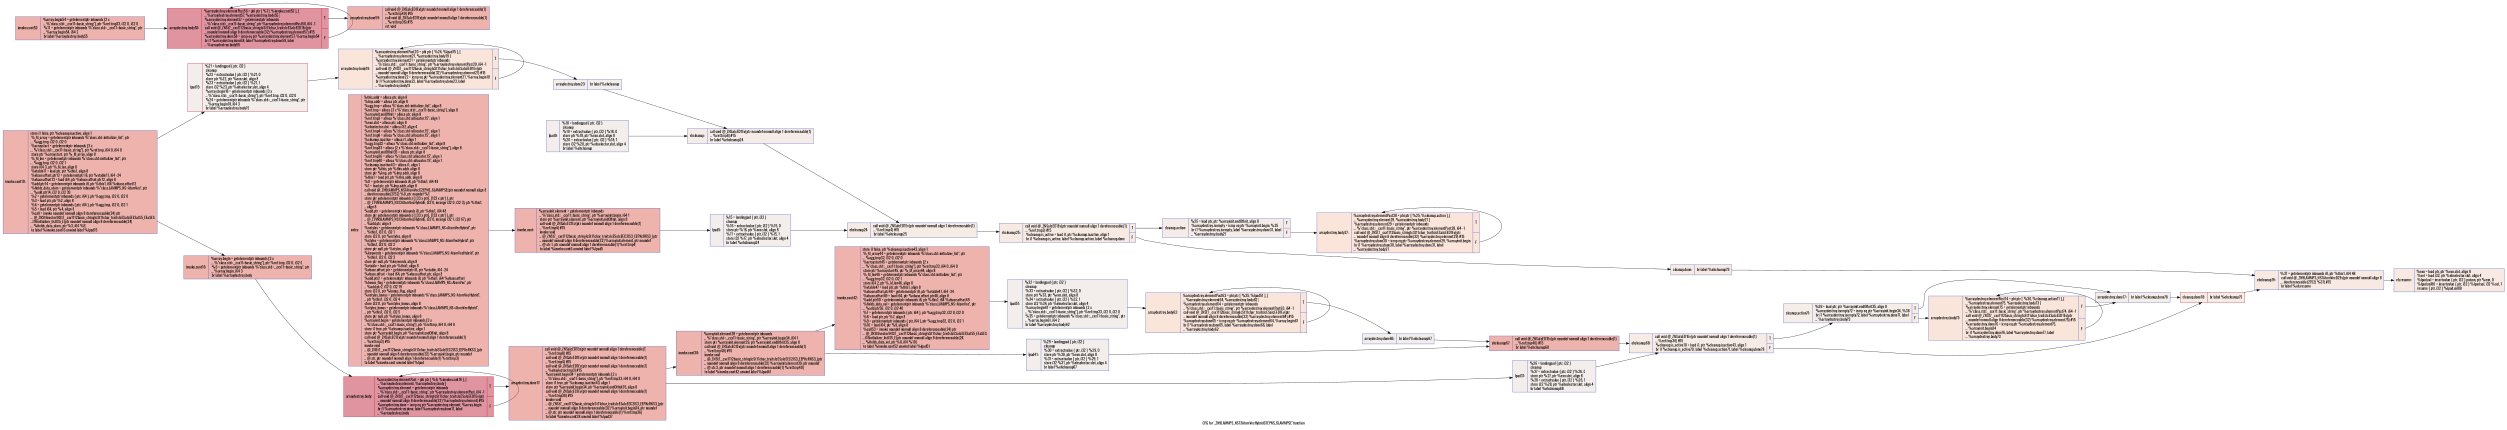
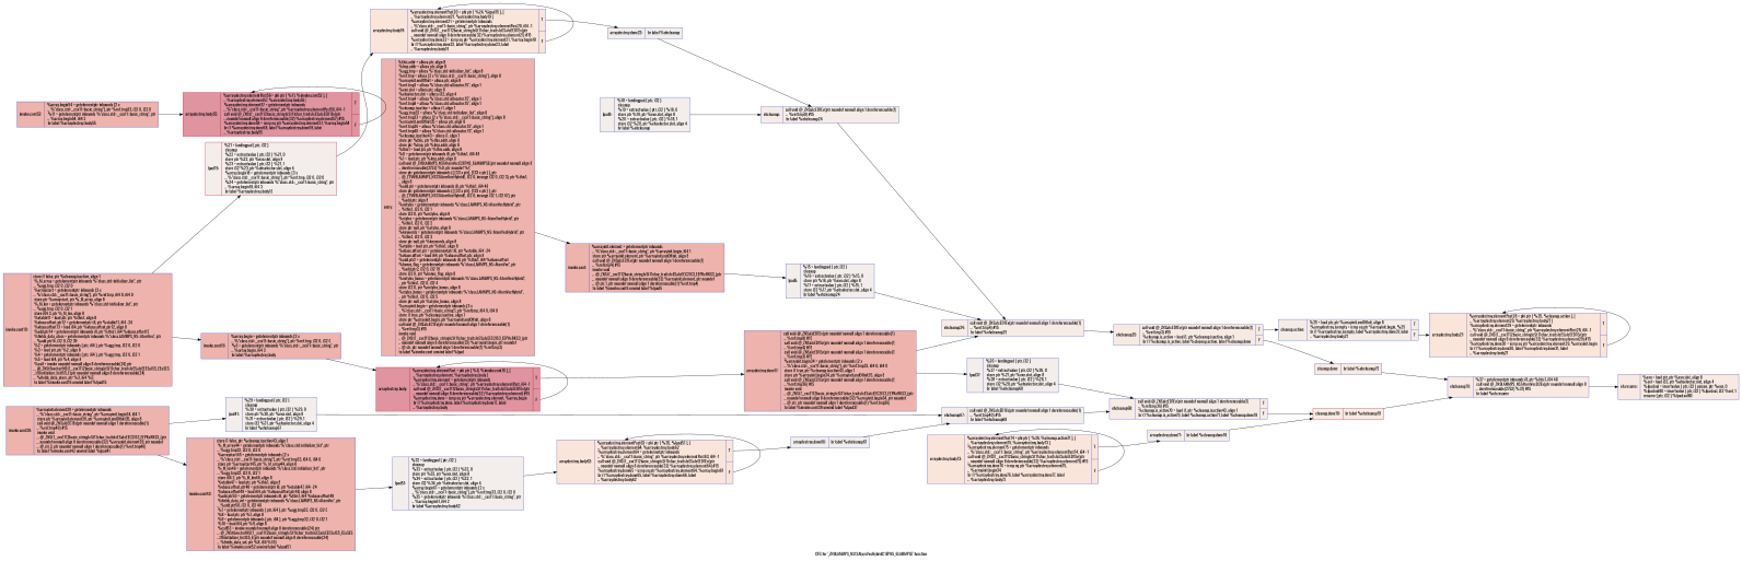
  digraph {
    fontname=Oswald
    label="CFG for '_ZN9LAMMPS_NS13AtomVecHybridC1EPNS_6LAMMPSE' function"
    rankdir=LR
    node [color="#3d50c3ff" fillcolor="#d6524470" fontname=Oswald shape=record style=filled]
    edge [fontname=Oswald]
    n1 [label="{entry:\l|  %this.addr = alloca ptr, align 8\l  %lmp.addr = alloca ptr, align 8\l  %agg.tmp = alloca %\"class.std::initializer_list\", align 8\l  %ref.tmp = alloca [3 x %\"class.std::__cxx11::basic_string\"], align 8\l  %arrayinit.endOfInit = alloca ptr, align 8\l  %ref.tmp3 = alloca %\"class.std::allocator.15\", align 1\l  %exn.slot = alloca ptr, align 8\l  %ehselector.slot = alloca i32, align 4\l  %ref.tmp4 = alloca %\"class.std::allocator.15\", align 1\l  %ref.tmp8 = alloca %\"class.std::allocator.15\", align 1\l  %cleanup.isactive = alloca i1, align 1\l  %agg.tmp32 = alloca %\"class.std::initializer_list\", align 8\l  %ref.tmp33 = alloca [2 x %\"class.std::__cxx11::basic_string\"], align 8\l  %arrayinit.endOfInit35 = alloca ptr, align 8\l  %ref.tmp36 = alloca %\"class.std::allocator.15\", align 1\l  %ref.tmp40 = alloca %\"class.std::allocator.15\", align 1\l  %cleanup.isactive43 = alloca i1, align 1\l  store ptr %this, ptr %this.addr, align 8\l  store ptr %lmp, ptr %lmp.addr, align 8\l  %this1 = load ptr, ptr %this.addr, align 8\l  %0 = getelementptr inbounds i8, ptr %this1, i64 48\l  %1 = load ptr, ptr %lmp.addr, align 8\l  call void @_ZN9LAMMPS_NS7AtomVecC2EPNS_6LAMMPSE(ptr noundef nonnull align 8\l... dereferenceable(2752) %0, ptr noundef %1)\l  store ptr getelementptr inbounds (\{ [33 x ptr], [133 x ptr] \}, ptr\l... @_ZTVN9LAMMPS_NS13AtomVecHybridE, i32 0, inrange i32 0, i32 3), ptr %this1,\l... align 8\l  %add.ptr = getelementptr inbounds i8, ptr %this1, i64 48\l  store ptr getelementptr inbounds (\{ [33 x ptr], [133 x ptr] \}, ptr\l... @_ZTVN9LAMMPS_NS13AtomVecHybridE, i32 0, inrange i32 1, i32 67), ptr\l... %add.ptr, align 8\l  %nstyles = getelementptr inbounds %\"class.LAMMPS_NS::AtomVecHybrid\", ptr\l... %this1, i32 0, i32 1\l  store i32 0, ptr %nstyles, align 8\l  %styles = getelementptr inbounds %\"class.LAMMPS_NS::AtomVecHybrid\", ptr\l... %this1, i32 0, i32 2\l  store ptr null, ptr %styles, align 8\l  %keywords = getelementptr inbounds %\"class.LAMMPS_NS::AtomVecHybrid\", ptr\l... %this1, i32 0, i32 3\l  store ptr null, ptr %keywords, align 8\l  %vtable = load ptr, ptr %this1, align 8\l  %vbase.offset.ptr = getelementptr i8, ptr %vtable, i64 -24\l  %vbase.offset = load i64, ptr %vbase.offset.ptr, align 8\l  %add.ptr2 = getelementptr inbounds i8, ptr %this1, i64 %vbase.offset\l  %bonus_flag = getelementptr inbounds %\"class.LAMMPS_NS::AtomVec\", ptr\l... %add.ptr2, i32 0, i32 19\l  store i32 0, ptr %bonus_flag, align 8\l  %nstyles_bonus = getelementptr inbounds %\"class.LAMMPS_NS::AtomVecHybrid\",\l... ptr %this1, i32 0, i32 4\l  store i32 0, ptr %nstyles_bonus, align 8\l  %styles_bonus = getelementptr inbounds %\"class.LAMMPS_NS::AtomVecHybrid\",\l... ptr %this1, i32 0, i32 5\l  store ptr null, ptr %styles_bonus, align 8\l  %arrayinit.begin = getelementptr inbounds [3 x\l... %\"class.std::__cxx11::basic_string\"], ptr %ref.tmp, i64 0, i64 0\l  store i1 true, ptr %cleanup.isactive, align 1\l  store ptr %arrayinit.begin, ptr %arrayinit.endOfInit, align 8\l  call void @_ZNSaIcEC1Ev(ptr noundef nonnull align 1 dereferenceable(1)\l... %ref.tmp3) #15\l  invoke void\l... @_ZNSt7__cxx1112basic_stringIcSt11char_traitsIcESaIcEEC2IS3_EEPKcRKS3_(ptr\l... noundef nonnull align 8 dereferenceable(32) %arrayinit.begin, ptr noundef\l... @.str, ptr noundef nonnull align 1 dereferenceable(1) %ref.tmp3)\l          to label %invoke.cont unwind label %lpad\l}"]
    n2 [label="{invoke.cont:\l|  %arrayinit.element = getelementptr inbounds\l... %\"class.std::__cxx11::basic_string\", ptr %arrayinit.begin, i64 1\l  store ptr %arrayinit.element, ptr %arrayinit.endOfInit, align 8\l  call void @_ZNSaIcEC1Ev(ptr noundef nonnull align 1 dereferenceable(1)\l... %ref.tmp4) #15\l  invoke void\l... @_ZNSt7__cxx1112basic_stringIcSt11char_traitsIcESaIcEEC2IS3_EEPKcRKS3_(ptr\l... noundef nonnull align 8 dereferenceable(32) %arrayinit.element, ptr noundef\l... @.str.1, ptr noundef nonnull align 1 dereferenceable(1) %ref.tmp4)\l          to label %invoke.cont6 unwind label %lpad5\l}"]
    n3 [fillcolor="#e5d8d170" label="{lpad5:\l|  %15 = landingpad \{ ptr, i32 \}\l          cleanup\l  %16 = extractvalue \{ ptr, i32 \} %15, 0\l  store ptr %16, ptr %exn.slot, align 8\l  %17 = extractvalue \{ ptr, i32 \} %15, 1\l  store i32 %17, ptr %ehselector.slot, align 4\l  br label %ehcleanup24\l}"]
    n4 [fillcolor="#ecd3c570" label="{ehcleanup24:\l|  call void @_ZNSaIcED1Ev(ptr noundef nonnull align 1 dereferenceable(1)\l... %ref.tmp4) #15\l  br label %ehcleanup25\l}"]
    n5 [fillcolor="#eed0c070" label="{ehcleanup25:\l|  call void @_ZNSaIcED1Ev(ptr noundef nonnull align 1 dereferenceable(1)\l... %ref.tmp3) #15\l  %cleanup.is_active = load i1, ptr %cleanup.isactive, align 1\l  br i1 %cleanup.is_active, label %cleanup.action, label %cleanup.done\l|{<s0>T|<s1>F}}"]
    n6 [fillcolor="#ead5c970" label="{cleanup.action:\l|  %25 = load ptr, ptr %arrayinit.endOfInit, align 8\l  %arraydestroy.isempty = icmp eq ptr %arrayinit.begin, %25\l  br i1 %arraydestroy.isempty, label %arraydestroy.done31, label\l... %arraydestroy.body27\l|{<s0>T|<s1>F}}"]
    n7 [fillcolor="#eed0c070" label="{cleanup.done:\l|  br label %ehcleanup79\l}"]
    n8 [label="{invoke.cont10:\l|  store i1 false, ptr %cleanup.isactive, align 1\l  %_M_array = getelementptr inbounds %\"class.std::initializer_list\", ptr\l... %agg.tmp, i32 0, i32 0\l  %arraystart = getelementptr inbounds [3 x\l... %\"class.std::__cxx11::basic_string\"], ptr %ref.tmp, i64 0, i64 0\l  store ptr %arraystart, ptr %_M_array, align 8\l  %_M_len = getelementptr inbounds %\"class.std::initializer_list\", ptr\l... %agg.tmp, i32 0, i32 1\l  store i64 3, ptr %_M_len, align 8\l  %vtable11 = load ptr, ptr %this1, align 8\l  %vbase.offset.ptr12 = getelementptr i8, ptr %vtable11, i64 -24\l  %vbase.offset13 = load i64, ptr %vbase.offset.ptr12, align 8\l  %add.ptr14 = getelementptr inbounds i8, ptr %this1, i64 %vbase.offset13\l  %fields_data_atom = getelementptr inbounds %\"class.LAMMPS_NS::AtomVec\", ptr\l... %add.ptr14, i32 0, i32 39\l  %2 = getelementptr inbounds \{ ptr, i64 \}, ptr %agg.tmp, i32 0, i32 0\l  %3 = load ptr, ptr %2, align 8\l  %4 = getelementptr inbounds \{ ptr, i64 \}, ptr %agg.tmp, i32 0, i32 1\l  %5 = load i64, ptr %4, align 8\l  %call = invoke noundef nonnull align 8 dereferenceable(24) ptr\l... @_ZNSt6vectorINSt7__cxx1112basic_stringIcSt11char_traitsIcESaIcEEESaIS5_EEaSES\l...t16initializer_listIS5_E(ptr noundef nonnull align 8 dereferenceable(24)\l... %fields_data_atom, ptr %3, i64 %5)\l          to label %invoke.cont16 unwind label %lpad15\l}"]
    n9 [label="{invoke.cont16:\l|  %array.begin = getelementptr inbounds [3 x\l... %\"class.std::__cxx11::basic_string\"], ptr %ref.tmp, i32 0, i32 0\l  %6 = getelementptr inbounds %\"class.std::__cxx11::basic_string\", ptr\l... %array.begin, i64 3\l  br label %arraydestroy.body\l}"]
    n10 [color="#b70d28ff" fillcolor="#e5d8d170" label="{lpad15:\l|  %21 = landingpad \{ ptr, i32 \}\l          cleanup\l  %22 = extractvalue \{ ptr, i32 \} %21, 0\l  store ptr %22, ptr %exn.slot, align 8\l  %23 = extractvalue \{ ptr, i32 \} %21, 1\l  store i32 %23, ptr %ehselector.slot, align 4\l  %array.begin18 = getelementptr inbounds [3 x\l... %\"class.std::__cxx11::basic_string\"], ptr %ref.tmp, i32 0, i32 0\l  %24 = getelementptr inbounds %\"class.std::__cxx11::basic_string\", ptr\l... %array.begin18, i64 3\l  br label %arraydestroy.body19\l}"]
    n11 [fillcolor="#e5d8d170" label="{lpad9:\l|  %18 = landingpad \{ ptr, i32 \}\l          cleanup\l  %19 = extractvalue \{ ptr, i32 \} %18, 0\l  store ptr %19, ptr %exn.slot, align 8\l  %20 = extractvalue \{ ptr, i32 \} %18, 1\l  store i32 %20, ptr %ehselector.slot, align 4\l  br label %ehcleanup\l}"]
    n12 [fillcolor="#ead5c970" label="{ehcleanup:\l|  call void @_ZNSaIcED1Ev(ptr noundef nonnull align 1 dereferenceable(1)\l... %ref.tmp8) #15\l  br label %ehcleanup24\l}"]
    n13 [color="#b70d28ff" fillcolor="#b70d2870" label="{arraydestroy.body:\l|  %arraydestroy.elementPast = phi ptr [ %6, %invoke.cont16 ], [\l... %arraydestroy.element, %arraydestroy.body ]\l  %arraydestroy.element = getelementptr inbounds\l... %\"class.std::__cxx11::basic_string\", ptr %arraydestroy.elementPast, i64 -1\l  call void @_ZNSt7__cxx1112basic_stringIcSt11char_traitsIcESaIcEED1Ev(ptr\l... noundef nonnull align 8 dereferenceable(32) %arraydestroy.element) #15\l  %arraydestroy.done = icmp eq ptr %arraydestroy.element, %array.begin\l  br i1 %arraydestroy.done, label %arraydestroy.done17, label\l... %arraydestroy.body\l|{<s0>T|<s1>F}}"]
    n14 [fillcolor="#f4c5ad70" label="{arraydestroy.body19:\l|  %arraydestroy.elementPast20 = phi ptr [ %24, %lpad15 ], [\l... %arraydestroy.element21, %arraydestroy.body19 ]\l  %arraydestroy.element21 = getelementptr inbounds\l... %\"class.std::__cxx11::basic_string\", ptr %arraydestroy.elementPast20, i64 -1\l  call void @_ZNSt7__cxx1112basic_stringIcSt11char_traitsIcESaIcEED1Ev(ptr\l... noundef nonnull align 8 dereferenceable(32) %arraydestroy.element21) #15\l  %arraydestroy.done22 = icmp eq ptr %arraydestroy.element21, %array.begin18\l  br i1 %arraydestroy.done22, label %arraydestroy.done23, label\l... %arraydestroy.body19\l|{<s0>T|<s1>F}}"]
-   n15 [label="{arraydestroy.done17:\l|  call void @_ZNSaIcED1Ev(ptr noundef nonnull align 1 dereferenceable(1)\l... %ref.tmp8) #15\l  call void @_ZNSaIcED1Ev(ptr noundef nonnull align 1 dereferenceable(1)\l... %ref.tmp4) #15\l  call void @_ZNSaIcED1Ev(ptr noundef nonnull align 1 dereferenceable(1)\l... %ehselector.tmp3) #15\l  %arrayinit.begin34 = getelementptr inbounds [2 x\l... %\"class.std::__cxx11::basic_string\"], ptr %ref.tmp33, i64 0, i64 0\l  store i1 true, ptr %cleanup.isactive43, align 1\l  store ptr %arrayinit.begin34, ptr %arrayinit.endOfInit35, align 8\l  call void @_ZNSaIcEC1Ev(ptr noundef nonnull align 1 dereferenceable(1)\l... %ref.tmp36) #15\l  invoke void\l... @_ZNSt7__cxx1112basic_stringIcSt11char_traitsIcESaIcEEC2IS3_EEPKcRKS3_(ptr\l... noundef nonnull align 8 dereferenceable(32) %arrayinit.begin34, ptr noundef\l... @.str, ptr noundef nonnull align 1 dereferenceable(1) %ref.tmp36)\l          to label %invoke.cont38 unwind label %lpad37\l}"]
+   n15 [label="{arraydestroy.done17:\l|  call void @_ZNSaIcED1Ev(ptr noundef nonnull align 1 dereferenceable(1)\l... %ref.tmp8) #15\l  call void @_ZNSaIcED1Ev(ptr noundef nonnull align 1 dereferenceable(1)\l... %ref.tmp4) #15\l  call void @_ZNSaIcED1Ev(ptr noundef nonnull align 1 dereferenceable(1)\l... %ref.tmp3) #15\l  %arrayinit.begin34 = getelementptr inbounds [2 x\l... %\"class.std::__cxx11::basic_string\"], ptr %ref.tmp33, i64 0, i64 0\l  store i1 true, ptr %cleanup.isactive43, align 1\l  store ptr %arrayinit.begin34, ptr %arrayinit.endOfInit35, align 8\l  call void @_ZNSaIcEC1Ev(ptr noundef nonnull align 1 dereferenceable(1)\l... %ref.tmp36) #15\l  invoke void\l... @_ZNSt7__cxx1112basic_stringIcSt11char_traitsIcESaIcEEC2IS3_EEPKcRKS3_(ptr\l... noundef nonnull align 8 dereferenceable(32) %arrayinit.begin34, ptr noundef\l... @.str, ptr noundef nonnull align 1 dereferenceable(1) %ref.tmp36)\l          to label %invoke.cont38 unwind label %lpad37\l}"]
    n16 [fillcolor="#e5d8d170" label="{arraydestroy.done23:\l|  br label %ehcleanup\l}"]
    n17 [label="{invoke.cont38:\l|  %arrayinit.element39 = getelementptr inbounds\l... %\"class.std::__cxx11::basic_string\", ptr %arrayinit.begin34, i64 1\l  store ptr %arrayinit.element39, ptr %arrayinit.endOfInit35, align 8\l  call void @_ZNSaIcEC1Ev(ptr noundef nonnull align 1 dereferenceable(1)\l... %ref.tmp40) #15\l  invoke void\l... @_ZNSt7__cxx1112basic_stringIcSt11char_traitsIcESaIcEEC2IS3_EEPKcRKS3_(ptr\l... noundef nonnull align 8 dereferenceable(32) %arrayinit.element39, ptr noundef\l... @.str.3, ptr noundef nonnull align 1 dereferenceable(1) %ref.tmp40)\l          to label %invoke.cont42 unwind label %lpad41\l}"]
    n18 [fillcolor="#e5d8d170" label="{lpad37:\l|  %26 = landingpad \{ ptr, i32 \}\l          cleanup\l  %27 = extractvalue \{ ptr, i32 \} %26, 0\l  store ptr %27, ptr %exn.slot, align 8\l  %28 = extractvalue \{ ptr, i32 \} %26, 1\l  store i32 %28, ptr %ehselector.slot, align 4\l  br label %ehcleanup68\l}"]
    n19 [label="{invoke.cont42:\l|  store i1 false, ptr %cleanup.isactive43, align 1\l  %_M_array44 = getelementptr inbounds %\"class.std::initializer_list\", ptr\l... %agg.tmp32, i32 0, i32 0\l  %arraystart45 = getelementptr inbounds [2 x\l... %\"class.std::__cxx11::basic_string\"], ptr %ref.tmp33, i64 0, i64 0\l  store ptr %arraystart45, ptr %_M_array44, align 8\l  %_M_len46 = getelementptr inbounds %\"class.std::initializer_list\", ptr\l... %agg.tmp32, i32 0, i32 1\l  store i64 2, ptr %_M_len46, align 8\l  %vtable47 = load ptr, ptr %this1, align 8\l  %vbase.offset.ptr48 = getelementptr i8, ptr %vtable47, i64 -24\l  %vbase.offset49 = load i64, ptr %vbase.offset.ptr48, align 8\l  %add.ptr50 = getelementptr inbounds i8, ptr %this1, i64 %vbase.offset49\l  %fields_data_vel = getelementptr inbounds %\"class.LAMMPS_NS::AtomVec\", ptr\l... %add.ptr50, i32 0, i32 40\l  %7 = getelementptr inbounds \{ ptr, i64 \}, ptr %agg.tmp32, i32 0, i32 0\l  %8 = load ptr, ptr %7, align 8\l  %9 = getelementptr inbounds \{ ptr, i64 \}, ptr %agg.tmp32, i32 0, i32 1\l  %10 = load i64, ptr %9, align 8\l  %call53 = invoke noundef nonnull align 8 dereferenceable(24) ptr\l... @_ZNSt6vectorINSt7__cxx1112basic_stringIcSt11char_traitsIcESaIcEEESaIS5_EEaSES\l...t16initializer_listIS5_E(ptr noundef nonnull align 8 dereferenceable(24)\l... %fields_data_vel, ptr %8, i64 %10)\l          to label %invoke.cont52 unwind label %lpad51\l}"]
    n20 [fillcolor="#e5d8d170" label="{lpad41:\l|  %29 = landingpad \{ ptr, i32 \}\l          cleanup\l  %30 = extractvalue \{ ptr, i32 \} %29, 0\l  store ptr %30, ptr %exn.slot, align 8\l  %31 = extractvalue \{ ptr, i32 \} %29, 1\l  store i32 %31, ptr %ehselector.slot, align 4\l  br label %ehcleanup67\l}"]
    n21 [fillcolor="#ecd3c570" label="{ehcleanup68:\l|  call void @_ZNSaIcED1Ev(ptr noundef nonnull align 1 dereferenceable(1)\l... %ref.tmp36) #15\l  %cleanup.is_active70 = load i1, ptr %cleanup.isactive43, align 1\l  br i1 %cleanup.is_active70, label %cleanup.action71, label %cleanup.done78\l|{<s0>T|<s1>F}}"]
    n22 [fillcolor="#e5d8d170" label="{lpad51:\l|  %32 = landingpad \{ ptr, i32 \}\l          cleanup\l  %33 = extractvalue \{ ptr, i32 \} %32, 0\l  store ptr %33, ptr %exn.slot, align 8\l  %34 = extractvalue \{ ptr, i32 \} %32, 1\l  store i32 %34, ptr %ehselector.slot, align 4\l  %array.begin61 = getelementptr inbounds [2 x\l... %\"class.std::__cxx11::basic_string\"], ptr %ref.tmp33, i32 0, i32 0\l  %35 = getelementptr inbounds %\"class.std::__cxx11::basic_string\", ptr\l... %array.begin61, i64 2\l  br label %arraydestroy.body62\l}"]
-   n23 [label="{ehcleanup67:\l|  call void @_ZNSaIcED1Ev(ptr noundef nonnull align 1 dereferenceable(1)\l... %ref.tmp40) #15\l  br label %ehcleanup68\l}"]
-   n24 [fillcolor="#e8d6cc70" label="{cleanup.action71:\l|  %36 = load ptr, ptr %arrayinit.endOfInit35, align 8\l  %arraydestroy.isempty72 = icmp eq ptr %arrayinit.begin34, %36\l  br i1 %arraydestroy.isempty72, label %arraydestroy.done77, label\l... %arraydestroy.body73\l|{<s0>T|<s1>F}}"]
+   n23 [fillcolor="#ead5c970" label="{ehcleanup67:\l|  call void @_ZNSaIcED1Ev(ptr noundef nonnull align 1 dereferenceable(1)\l... %ref.tmp40) #15\l  br label %ehcleanup68\l}"]
    n25 [color="#b70d28ff" fillcolor="#ecd3c570" label="{cleanup.done78:\l|  br label %ehcleanup79\l}"]
    n26 [label="{invoke.cont52:\l|  %array.begin54 = getelementptr inbounds [2 x\l... %\"class.std::__cxx11::basic_string\"], ptr %ref.tmp33, i32 0, i32 0\l  %11 = getelementptr inbounds %\"class.std::__cxx11::basic_string\", ptr\l... %array.begin54, i64 2\l  br label %arraydestroy.body55\l}"]
    n27 [color="#b70d28ff" fillcolor="#b70d2870" label="{arraydestroy.body55:\l|  %arraydestroy.elementPast56 = phi ptr [ %11, %invoke.cont52 ], [\l... %arraydestroy.element57, %arraydestroy.body55 ]\l  %arraydestroy.element57 = getelementptr inbounds\l... %\"class.std::__cxx11::basic_string\", ptr %arraydestroy.elementPast56, i64 -1\l  call void @_ZNSt7__cxx1112basic_stringIcSt11char_traitsIcESaIcEED1Ev(ptr\l... noundef nonnull align 8 dereferenceable(32) %arraydestroy.element57) #15\l  %arraydestroy.done58 = icmp eq ptr %arraydestroy.element57, %array.begin54\l  br i1 %arraydestroy.done58, label %arraydestroy.done59, label\l... %arraydestroy.body55\l|{<s0>T|<s1>F}}"]
    n28 [fillcolor="#f4c5ad70" label="{arraydestroy.body62:\l|  %arraydestroy.elementPast63 = phi ptr [ %35, %lpad51 ], [\l... %arraydestroy.element64, %arraydestroy.body62 ]\l  %arraydestroy.element64 = getelementptr inbounds\l... %\"class.std::__cxx11::basic_string\", ptr %arraydestroy.elementPast63, i64 -1\l  call void @_ZNSt7__cxx1112basic_stringIcSt11char_traitsIcESaIcEED1Ev(ptr\l... noundef nonnull align 8 dereferenceable(32) %arraydestroy.element64) #15\l  %arraydestroy.done65 = icmp eq ptr %arraydestroy.element64, %array.begin61\l  br i1 %arraydestroy.done65, label %arraydestroy.done66, label\l... %arraydestroy.body62\l|{<s0>T|<s1>F}}"]
-   n29 [label="{arraydestroy.done59:\l|  call void @_ZNSaIcED1Ev(ptr noundef nonnull align 1 dereferenceable(1)\l... %ref.tmp40) #15\l  call void @_ZNSaIcED1Ev(ptr noundef nonnull align 1 dereferenceable(1)\l... %ref.tmp36) #15\l  ret void\l}"]
    n30 [fillcolor="#e5d8d170" label="{arraydestroy.done66:\l|  br label %ehcleanup67\l}"]
    n31 [fillcolor="#f5c1a970" label="{arraydestroy.body27:\l|  %arraydestroy.elementPast28 = phi ptr [ %25, %cleanup.action ], [\l... %arraydestroy.element29, %arraydestroy.body27 ]\l  %arraydestroy.element29 = getelementptr inbounds\l... %\"class.std::__cxx11::basic_string\", ptr %arraydestroy.elementPast28, i64 -1\l  call void @_ZNSt7__cxx1112basic_stringIcSt11char_traitsIcESaIcEED1Ev(ptr\l... noundef nonnull align 8 dereferenceable(32) %arraydestroy.element29) #15\l  %arraydestroy.done30 = icmp eq ptr %arraydestroy.element29, %arrayinit.begin\l  br i1 %arraydestroy.done30, label %arraydestroy.done31, label\l... %arraydestroy.body27\l|{<s0>T|<s1>F}}"]
    n32 [fillcolor="#efcebd70" label="{ehcleanup79:\l|  %37 = getelementptr inbounds i8, ptr %this1, i64 48\l  call void @_ZN9LAMMPS_NS7AtomVecD2Ev(ptr noundef nonnull align 8\l... dereferenceable(2752) %37) #15\l  br label %eh.resume\l}"]
    n33 [fillcolor="#efcebd70" label="{eh.resume:\l|  %exn = load ptr, ptr %exn.slot, align 8\l  %sel = load i32, ptr %ehselector.slot, align 4\l  %lpad.val = insertvalue \{ ptr, i32 \} poison, ptr %exn, 0\l  %lpad.val80 = insertvalue \{ ptr, i32 \} %lpad.val, i32 %sel, 1\l  resume \{ ptr, i32 \} %lpad.val80\l}"]
    n34 [fillcolor="#e8d6cc70" label="{arraydestroy.done77:\l|  br label %cleanup.done78\l}"]
    n35 [fillcolor="#f4c5ad70" label="{arraydestroy.body73:\l|  %arraydestroy.elementPast74 = phi ptr [ %36, %cleanup.action71 ], [\l... %arraydestroy.element75, %arraydestroy.body73 ]\l  %arraydestroy.element75 = getelementptr inbounds\l... %\"class.std::__cxx11::basic_string\", ptr %arraydestroy.elementPast74, i64 -1\l  call void @_ZNSt7__cxx1112basic_stringIcSt11char_traitsIcESaIcEED1Ev(ptr\l... noundef nonnull align 8 dereferenceable(32) %arraydestroy.element75) #15\l  %arraydestroy.done76 = icmp eq ptr %arraydestroy.element75,\l... %arrayinit.begin34\l  br i1 %arraydestroy.done76, label %arraydestroy.done77, label\l... %arraydestroy.body73\l|{<s0>T|<s1>F}}"]
    n1 -> n2
    n2 -> n3
    n3 -> n4
    n4 -> n5
    n5 -> n6 [tailport=s0]
    n5 -> n7 [tailport=s1]
    n6 -> n31 [tailport=s1]
    n7 -> n32
    n8 -> n9
    n8 -> n10
    n9 -> n13
    n10 -> n14
    n11 -> n12
    n12 -> n4
    n13 -> n13 [tailport=s1]
    n13 -> n15 [tailport=s0]
    n14 -> n14 [tailport=s1]
    n14 -> n16 [tailport=s0]
-   n15 -> n17
+   n15 -> n4
    n15 -> n18
    n16 -> n12
    n17 -> n19
    n17 -> n20
    n18 -> n21
    n19 -> n22
    n20 -> n23
-   n21 -> n24 [tailport=s0]
    n21 -> n25 [tailport=s1]
    n22 -> n28
    n23 -> n21
-   n24 -> n34 [tailport=s0]
-   n24 -> n35 [tailport=s1]
    n25 -> n32
    n26 -> n27
    n27 -> n27 [tailport=s1]
-   n27 -> n29 [tailport=s0]
    n28 -> n28 [tailport=s1]
    n28 -> n30 [tailport=s0]
    n30 -> n23
    n31 -> n31 [tailport=s1]
    n32 -> n33
    n34 -> n25
    n35 -> n34 [tailport=s0]
    n35 -> n35 [tailport=s1]
  }
